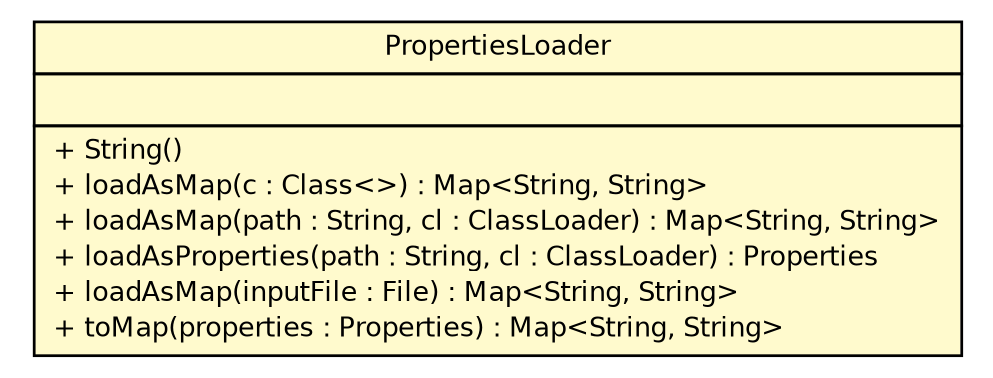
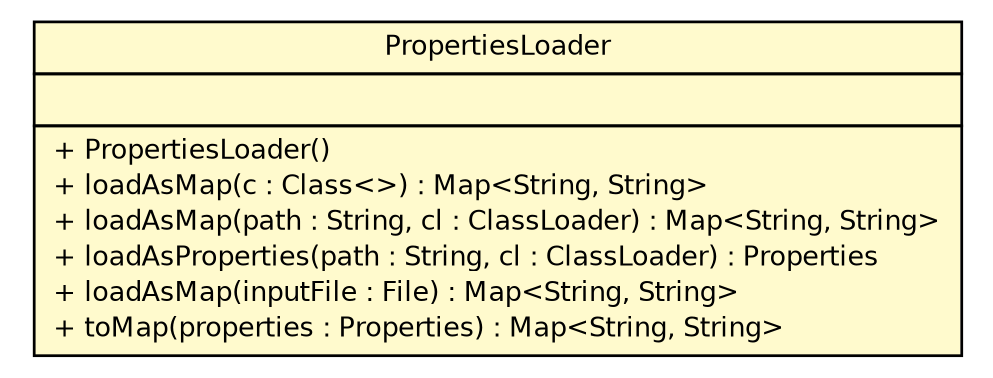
  digraph {
    nodesep=0.25
    ranksep=0.5
-   n1 [fontcolor=black fontname=Helvetica fontsize=10.0 label=<<table title="sorcer.util.PropertiesLoader" border="0" cellborder="1" cellspacing="0" cellpadding="2" port="p" bgcolor="lemonChiffon" href="./PropertiesLoader.html"> 		<tr><td><table border="0" cellspacing="0" cellpadding="1"> <tr><td align="center" balign="center"> PropertiesLoader </td></tr> 		</table></td></tr> 		<tr><td><table border="0" cellspacing="0" cellpadding="1"> <tr><td align="left" balign="left">  </td></tr> 		</table></td></tr> 		<tr><td><table border="0" cellspacing="0" cellpadding="1"> <tr><td align="left" balign="left"> + String() </td></tr> <tr><td align="left" balign="left"> + loadAsMap(c : Class&lt;&gt;) : Map&lt;String, String&gt; </td></tr> <tr><td align="left" balign="left"> + loadAsMap(path : String, cl : ClassLoader) : Map&lt;String, String&gt; </td></tr> <tr><td align="left" balign="left"> + loadAsProperties(path : String, cl : ClassLoader) : Properties </td></tr> <tr><td align="left" balign="left"> + loadAsMap(inputFile : File) : Map&lt;String, String&gt; </td></tr> <tr><td align="left" balign="left"> + toMap(properties : Properties) : Map&lt;String, String&gt; </td></tr> 		</table></td></tr> 		</table>> shape=plaintext]
+   n1 [fontcolor=black fontname=Helvetica fontsize=10.0 label=<<table title="sorcer.util.PropertiesLoader" border="0" cellborder="1" cellspacing="0" cellpadding="2" port="p" bgcolor="lemonChiffon" href="./PropertiesLoader.html"> 		<tr><td><table border="0" cellspacing="0" cellpadding="1"> <tr><td align="center" balign="center"> PropertiesLoader </td></tr> 		</table></td></tr> 		<tr><td><table border="0" cellspacing="0" cellpadding="1"> <tr><td align="left" balign="left">  </td></tr> 		</table></td></tr> 		<tr><td><table border="0" cellspacing="0" cellpadding="1"> <tr><td align="left" balign="left"> + PropertiesLoader() </td></tr> <tr><td align="left" balign="left"> + loadAsMap(c : Class&lt;&gt;) : Map&lt;String, String&gt; </td></tr> <tr><td align="left" balign="left"> + loadAsMap(path : String, cl : ClassLoader) : Map&lt;String, String&gt; </td></tr> <tr><td align="left" balign="left"> + loadAsProperties(path : String, cl : ClassLoader) : Properties </td></tr> <tr><td align="left" balign="left"> + loadAsMap(inputFile : File) : Map&lt;String, String&gt; </td></tr> <tr><td align="left" balign="left"> + toMap(properties : Properties) : Map&lt;String, String&gt; </td></tr> 		</table></td></tr> 		</table>> shape=plaintext]
  }
